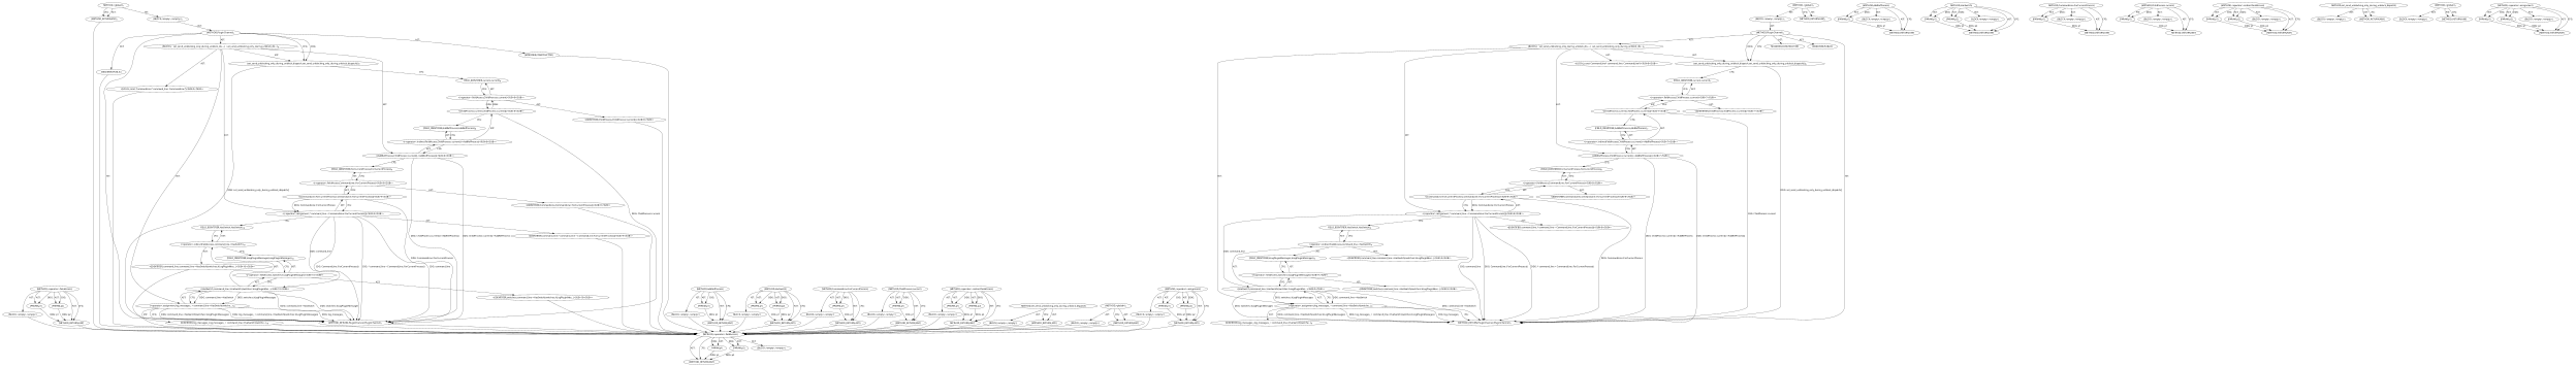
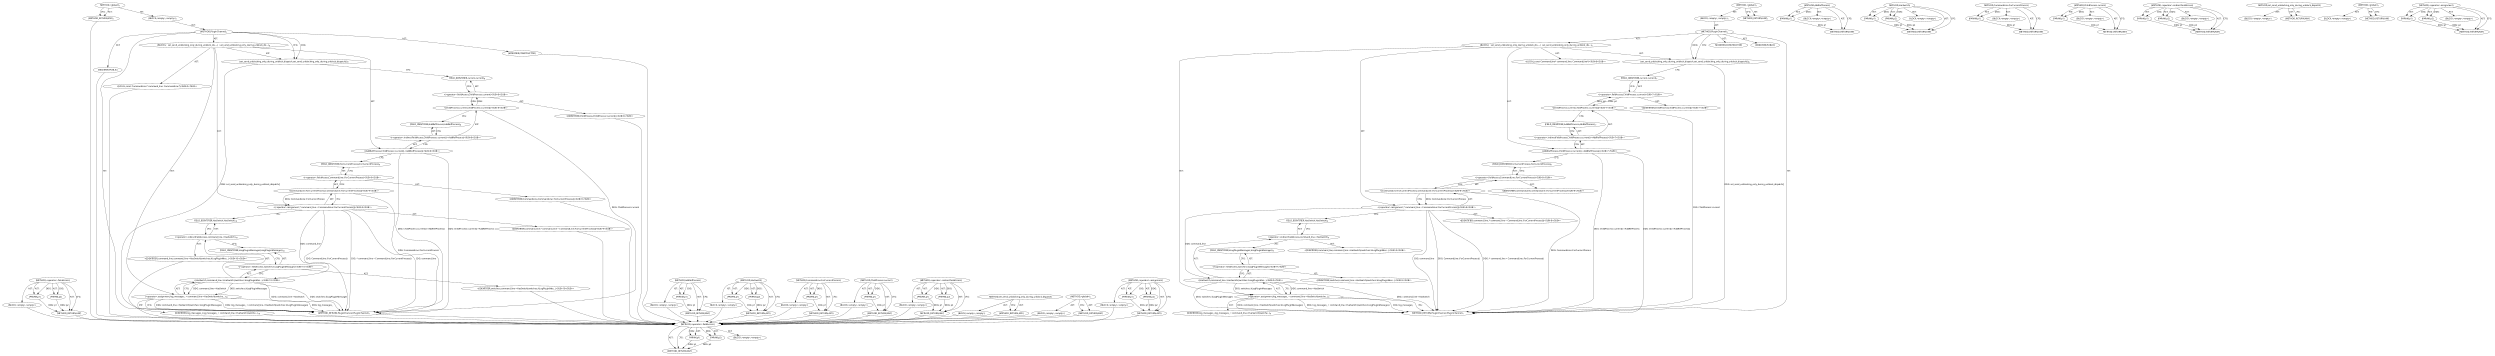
  digraph {
    fontname="Noto Sans"
    node [fontname="Noto Sans"]
    edge [fontname="Noto Sans"]
    n1 [label=<(METHOD,&lt;operator&gt;.fieldAccess)>]
    n2 [label=<(PARAM,p1)>]
    n3 [label=<(PARAM,p2)>]
    n4 [label=<(BLOCK,&lt;empty&gt;,&lt;empty&gt;)>]
    n5 [label=<(METHOD_RETURN,ANY)>]
    n6 [label=<(METHOD,&lt;operator&gt;.fieldAccess)>]
    n7 [label=<(PARAM,p1)>]
    n8 [label=<(PARAM,p2)>]
    n9 [label=<(BLOCK,&lt;empty&gt;,&lt;empty&gt;)>]
    n10 [label=<(METHOD_RETURN,ANY)>]
    n11 [label=<(METHOD,&lt;global&gt;)<SUB>1</SUB>>]
    n12 [label=<(BLOCK,&lt;empty&gt;,&lt;empty&gt;)<SUB>1</SUB>>]
    n13 [label=<(METHOD_RETURN,ANY)<SUB>1</SUB>>]
    n14 [label=<(METHOD,PluginChannel)<SUB>1</SUB>>]
    n15 [label=<(BLOCK,{   set_send_unblocking_only_during_unblock_dis...,{   set_send_unblocking_only_during_unblock_dis...)<SUB>6</SUB>>]
    n16 [label=<(set_send_unblocking_only_during_unblock_dispatch,set_send_unblocking_only_during_unblock_dispatch())<SUB>7</SUB>>]
    n17 [label=<(MODIFIER,CONSTRUCTOR)>]
    n18 [label=<(MODIFIER,PUBLIC)>]
    n19 [label=<(METHOD_RETURN,PluginChannel.PluginChannel)<SUB>1</SUB>>]
    n20 [label="<(AddRefProcess,ChildProcess::current()-&gt;AddRefProcess())<SUB>8</SUB>>"]
    n21 [label="<(LOCAL,const CommandLine* command_line: CommandLine*)<SUB>9</SUB>>"]
    n22 [label="<(&lt;operator&gt;.assignment,* command_line = CommandLine::ForCurrentProcess())<SUB>9</SUB>>"]
    n23 [label=<(&lt;operator&gt;.assignment,log_messages_ = command_line-&gt;HasSwitch(switche...)<SUB>10</SUB>>]
    n24 [label=<(FIELD_IDENTIFIER,current,current)<SUB>8</SUB>>]
    n25 [label="<(&lt;operator&gt;.indirectFieldAccess,ChildProcess::current()-&gt;AddRefProcess)<SUB>8</SUB>>"]
    n26 [label=<(FIELD_IDENTIFIER,ForCurrentProcess,ForCurrentProcess)<SUB>9</SUB>>]
    n27 [label="<(IDENTIFIER,command_line,* command_line = CommandLine::ForCurrentProcess())<SUB>9</SUB>>"]
    n28 [label="<(CommandLine.ForCurrentProcess,CommandLine::ForCurrentProcess())<SUB>9</SUB>>"]
    n29 [label="<(HasSwitch,command_line-&gt;HasSwitch(switches::kLogPluginMes...)<SUB>10</SUB>>"]
    n30 [label=<(FIELD_IDENTIFIER,HasSwitch,HasSwitch)<SUB>10</SUB>>]
    n31 [label=<(IDENTIFIER,log_messages_,log_messages_ = command_line-&gt;HasSwitch(switche...)<SUB>10</SUB>>]
    n32 [label="<(&lt;operator&gt;.fieldAccess,ChildProcess::current)<SUB>8</SUB>>"]
    n33 [label="<(ChildProcess.current,ChildProcess::current())<SUB>8</SUB>>"]
    n34 [label=<(FIELD_IDENTIFIER,AddRefProcess,AddRefProcess)<SUB>8</SUB>>]
    n35 [label="<(&lt;operator&gt;.fieldAccess,CommandLine::ForCurrentProcess)<SUB>9</SUB>>"]
    n36 [label="<(IDENTIFIER,ChildProcess,ChildProcess::current())<SUB>8</SUB>>"]
    n37 [label=<(&lt;operator&gt;.indirectFieldAccess,command_line-&gt;HasSwitch)<SUB>10</SUB>>]
    n38 [label="<(&lt;operator&gt;.fieldAccess,switches::kLogPluginMessages)<SUB>10</SUB>>"]
    n39 [label="<(IDENTIFIER,CommandLine,CommandLine::ForCurrentProcess())<SUB>9</SUB>>"]
    n40 [label="<(IDENTIFIER,command_line,command_line-&gt;HasSwitch(switches::kLogPluginMes...)<SUB>10</SUB>>"]
    n41 [label=<(FIELD_IDENTIFIER,kLogPluginMessages,kLogPluginMessages)<SUB>10</SUB>>]
    n42 [label="<(IDENTIFIER,switches,command_line-&gt;HasSwitch(switches::kLogPluginMes...)<SUB>10</SUB>>"]
    n43 [label=<(METHOD,AddRefProcess)>]
    n44 [label=<(PARAM,p1)>]
    n45 [label=<(BLOCK,&lt;empty&gt;,&lt;empty&gt;)>]
    n46 [label=<(METHOD_RETURN,ANY)>]
    n47 [label=<(METHOD,HasSwitch)>]
    n48 [label=<(PARAM,p1)>]
    n49 [label=<(PARAM,p2)>]
    n50 [label=<(BLOCK,&lt;empty&gt;,&lt;empty&gt;)>]
    n51 [label=<(METHOD_RETURN,ANY)>]
    n52 [label=<(METHOD,CommandLine.ForCurrentProcess)>]
    n53 [label=<(PARAM,p1)>]
    n54 [label=<(BLOCK,&lt;empty&gt;,&lt;empty&gt;)>]
    n55 [label=<(METHOD_RETURN,ANY)>]
    n56 [label=<(METHOD,ChildProcess.current)>]
    n57 [label=<(PARAM,p1)>]
    n58 [label=<(BLOCK,&lt;empty&gt;,&lt;empty&gt;)>]
    n59 [label=<(METHOD_RETURN,ANY)>]
    n60 [label=<(METHOD,&lt;operator&gt;.indirectFieldAccess)>]
    n61 [label=<(PARAM,p1)>]
    n62 [label=<(PARAM,p2)>]
    n63 [label=<(BLOCK,&lt;empty&gt;,&lt;empty&gt;)>]
    n64 [label=<(METHOD_RETURN,ANY)>]
    n65 [label=<(METHOD,set_send_unblocking_only_during_unblock_dispatch)>]
    n66 [label=<(BLOCK,&lt;empty&gt;,&lt;empty&gt;)>]
    n67 [label=<(METHOD_RETURN,ANY)>]
    n68 [label=<(METHOD,&lt;global&gt;)<SUB>1</SUB>>]
    n69 [label=<(BLOCK,&lt;empty&gt;,&lt;empty&gt;)>]
    n70 [label=<(METHOD_RETURN,ANY)>]
    n71 [label=<(METHOD,&lt;operator&gt;.assignment)>]
    n72 [label=<(PARAM,p1)>]
    n73 [label=<(PARAM,p2)>]
    n74 [label=<(BLOCK,&lt;empty&gt;,&lt;empty&gt;)>]
    n75 [label=<(METHOD_RETURN,ANY)>]
    n76 [label=<(METHOD,&lt;global&gt;)<SUB>1</SUB>>]
    n77 [label=<(BLOCK,&lt;empty&gt;,&lt;empty&gt;)<SUB>1</SUB>>]
    n78 [label=<(METHOD_RETURN,ANY)<SUB>1</SUB>>]
    n79 [label=<(METHOD,PluginChannel)<SUB>1</SUB>>]
    n80 [label=<(BLOCK,{   set_send_unblocking_only_during_unblock_dis...,{   set_send_unblocking_only_during_unblock_dis...)<SUB>5</SUB>>]
    n81 [label=<(set_send_unblocking_only_during_unblock_dispatch,set_send_unblocking_only_during_unblock_dispatch())<SUB>6</SUB>>]
    n82 [label=<(MODIFIER,CONSTRUCTOR)>]
    n83 [label=<(MODIFIER,PUBLIC)>]
    n84 [label=<(METHOD_RETURN,PluginChannel.PluginChannel)<SUB>1</SUB>>]
    n85 [label="<(AddRefProcess,ChildProcess::current()-&gt;AddRefProcess())<SUB>7</SUB>>"]
    n86 [label="<(LOCAL,const CommandLine* command_line: CommandLine*)<SUB>8</SUB>>"]
    n87 [label="<(&lt;operator&gt;.assignment,* command_line = CommandLine::ForCurrentProcess())<SUB>8</SUB>>"]
    n88 [label=<(&lt;operator&gt;.assignment,log_messages_ = command_line-&gt;HasSwitch(switche...)<SUB>9</SUB>>]
    n89 [label=<(FIELD_IDENTIFIER,current,current)<SUB>7</SUB>>]
    n90 [label="<(&lt;operator&gt;.indirectFieldAccess,ChildProcess::current()-&gt;AddRefProcess)<SUB>7</SUB>>"]
    n91 [label=<(FIELD_IDENTIFIER,ForCurrentProcess,ForCurrentProcess)<SUB>8</SUB>>]
    n92 [label="<(IDENTIFIER,command_line,* command_line = CommandLine::ForCurrentProcess())<SUB>8</SUB>>"]
    n93 [label="<(CommandLine.ForCurrentProcess,CommandLine::ForCurrentProcess())<SUB>8</SUB>>"]
    n94 [label="<(HasSwitch,command_line-&gt;HasSwitch(switches::kLogPluginMes...)<SUB>9</SUB>>"]
    n95 [label=<(FIELD_IDENTIFIER,HasSwitch,HasSwitch)<SUB>9</SUB>>]
    n96 [label=<(IDENTIFIER,log_messages_,log_messages_ = command_line-&gt;HasSwitch(switche...)<SUB>9</SUB>>]
    n97 [label="<(&lt;operator&gt;.fieldAccess,ChildProcess::current)<SUB>7</SUB>>"]
    n98 [label="<(ChildProcess.current,ChildProcess::current())<SUB>7</SUB>>"]
    n99 [label=<(FIELD_IDENTIFIER,AddRefProcess,AddRefProcess)<SUB>7</SUB>>]
    n100 [label="<(&lt;operator&gt;.fieldAccess,CommandLine::ForCurrentProcess)<SUB>8</SUB>>"]
    n101 [label="<(IDENTIFIER,ChildProcess,ChildProcess::current())<SUB>7</SUB>>"]
    n102 [label=<(&lt;operator&gt;.indirectFieldAccess,command_line-&gt;HasSwitch)<SUB>9</SUB>>]
    n103 [label="<(&lt;operator&gt;.fieldAccess,switches::kLogPluginMessages)<SUB>9</SUB>>"]
    n104 [label="<(IDENTIFIER,CommandLine,CommandLine::ForCurrentProcess())<SUB>8</SUB>>"]
    n105 [label="<(IDENTIFIER,command_line,command_line-&gt;HasSwitch(switches::kLogPluginMes...)<SUB>9</SUB>>"]
    n106 [label=<(FIELD_IDENTIFIER,kLogPluginMessages,kLogPluginMessages)<SUB>9</SUB>>]
    n107 [label="<(IDENTIFIER,switches,command_line-&gt;HasSwitch(switches::kLogPluginMes...)<SUB>9</SUB>>"]
    n108 [label=<(METHOD,AddRefProcess)>]
    n109 [label=<(PARAM,p1)>]
    n110 [label=<(BLOCK,&lt;empty&gt;,&lt;empty&gt;)>]
    n111 [label=<(METHOD_RETURN,ANY)>]
    n112 [label=<(METHOD,HasSwitch)>]
    n113 [label=<(PARAM,p1)>]
    n114 [label=<(PARAM,p2)>]
    n115 [label=<(BLOCK,&lt;empty&gt;,&lt;empty&gt;)>]
    n116 [label=<(METHOD_RETURN,ANY)>]
    n117 [label=<(METHOD,CommandLine.ForCurrentProcess)>]
    n118 [label=<(PARAM,p1)>]
    n119 [label=<(BLOCK,&lt;empty&gt;,&lt;empty&gt;)>]
    n120 [label=<(METHOD_RETURN,ANY)>]
    n121 [label=<(METHOD,ChildProcess.current)>]
    n122 [label=<(PARAM,p1)>]
    n123 [label=<(BLOCK,&lt;empty&gt;,&lt;empty&gt;)>]
    n124 [label=<(METHOD_RETURN,ANY)>]
    n125 [label=<(METHOD,&lt;operator&gt;.indirectFieldAccess)>]
    n126 [label=<(PARAM,p1)>]
    n127 [label=<(PARAM,p2)>]
    n128 [label=<(BLOCK,&lt;empty&gt;,&lt;empty&gt;)>]
    n129 [label=<(METHOD_RETURN,ANY)>]
    n130 [label=<(METHOD,set_send_unblocking_only_during_unblock_dispatch)>]
    n131 [label=<(BLOCK,&lt;empty&gt;,&lt;empty&gt;)>]
    n132 [label=<(METHOD_RETURN,ANY)>]
    n133 [label=<(METHOD,&lt;global&gt;)<SUB>1</SUB>>]
    n134 [label=<(BLOCK,&lt;empty&gt;,&lt;empty&gt;)>]
    n135 [label=<(METHOD_RETURN,ANY)>]
    n136 [label=<(METHOD,&lt;operator&gt;.assignment)>]
    n137 [label=<(PARAM,p1)>]
    n138 [label=<(PARAM,p2)>]
    n139 [label=<(BLOCK,&lt;empty&gt;,&lt;empty&gt;)>]
    n140 [label=<(METHOD_RETURN,ANY)>]
    n1 -> n2 [label="AST: "]
    n1 -> n2 [label="DDG: "]
    n1 -> n3 [label="AST: "]
    n1 -> n3 [label="DDG: "]
    n1 -> n4 [label="AST: "]
    n1 -> n5 [label="AST: "]
    n1 -> n5 [label="CFG: "]
    n2 -> n5 [label="DDG: p1"]
    n3 -> n5 [label="DDG: p2"]
    n4 -> n6
    n5 -> n6
    n6 -> n7 [label="AST: "]
    n6 -> n7 [label="DDG: "]
    n6 -> n8 [label="AST: "]
    n6 -> n8 [label="DDG: "]
    n6 -> n9 [label="AST: "]
    n6 -> n10 [label="AST: "]
    n6 -> n10 [label="CFG: "]
    n7 -> n10 [label="DDG: p1"]
    n8 -> n10 [label="DDG: p2"]
    n11 -> n12 [label="AST: "]
    n11 -> n13 [label="AST: "]
    n11 -> n13 [label="CFG: "]
    n12 -> n14 [label="AST: "]
    n13 -> n6
    n14 -> n15 [label="AST: "]
    n14 -> n16 [label="CFG: "]
    n14 -> n16 [label="DDG: "]
    n14 -> n17 [label="AST: "]
    n14 -> n18 [label="AST: "]
    n14 -> n19 [label="AST: "]
    n15 -> n16 [label="AST: "]
    n15 -> n20 [label="AST: "]
    n15 -> n21 [label="AST: "]
    n15 -> n22 [label="AST: "]
    n15 -> n23 [label="AST: "]
    n16 -> n19 [label="DDG: set_send_unblocking_only_during_unblock_dispatch()"]
    n16 -> n24 [label="CFG: "]
    n17 -> n6
    n18 -> n6
    n19 -> n6
    n20 -> n19 [label="DDG: ChildProcess::current()-&gt;AddRefProcess"]
    n20 -> n19 [label="DDG: ChildProcess::current()-&gt;AddRefProcess()"]
    n20 -> n25 [label="AST: "]
    n20 -> n26 [label="CFG: "]
    n21 -> n6
    n22 -> n19 [label="DDG: command_line"]
    n22 -> n19 [label="DDG: CommandLine::ForCurrentProcess()"]
    n22 -> n19 [label="DDG: * command_line = CommandLine::ForCurrentProcess()"]
    n22 -> n27 [label="AST: "]
    n22 -> n28 [label="AST: "]
    n22 -> n29 [label="DDG: command_line"]
    n22 -> n30 [label="CFG: "]
    n23 -> n19 [label="CFG: "]
    n23 -> n19 [label="DDG: command_line-&gt;HasSwitch(switches::kLogPluginMessages)"]
    n23 -> n19 [label="DDG: log_messages_ = command_line-&gt;HasSwitch(switches::kLogPluginMessages)"]
    n23 -> n19 [label="DDG: log_messages_"]
    n23 -> n29 [label="AST: "]
    n23 -> n31 [label="AST: "]
    n24 -> n32 [label="CFG: "]
    n25 -> n20 [label="CFG: "]
    n25 -> n33 [label="AST: "]
    n25 -> n34 [label="AST: "]
    n26 -> n35 [label="CFG: "]
    n27 -> n6
    n28 -> n19 [label="DDG: CommandLine::ForCurrentProcess"]
    n28 -> n22 [label="CFG: "]
    n28 -> n22 [label="DDG: CommandLine::ForCurrentProcess"]
    n28 -> n35 [label="AST: "]
    n29 -> n19 [label="DDG: command_line-&gt;HasSwitch"]
    n29 -> n19 [label="DDG: switches::kLogPluginMessages"]
    n29 -> n23 [label="CFG: "]
    n29 -> n23 [label="DDG: command_line-&gt;HasSwitch"]
    n29 -> n23 [label="DDG: switches::kLogPluginMessages"]
    n29 -> n37 [label="AST: "]
    n29 -> n38 [label="AST: "]
    n30 -> n37 [label="CFG: "]
    n31 -> n6
    n32 -> n24 [label="AST: "]
    n32 -> n33 [label="DDG: "]
    n32 -> n36 [label="AST: "]
    n33 -> n19 [label="DDG: ChildProcess::current"]
    n33 -> n32 [label="DDG: "]
    n33 -> n34 [label="CFG: "]
    n34 -> n25 [label="CFG: "]
    n35 -> n26 [label="AST: "]
    n35 -> n28 [label="CFG: "]
    n35 -> n39 [label="AST: "]
    n36 -> n6
    n37 -> n30 [label="AST: "]
    n37 -> n40 [label="AST: "]
    n37 -> n41 [label="CFG: "]
    n38 -> n29 [label="CFG: "]
    n38 -> n41 [label="AST: "]
    n38 -> n42 [label="AST: "]
    n39 -> n6
    n40 -> n6
    n41 -> n38 [label="CFG: "]
    n42 -> n6
    n43 -> n44 [label="AST: "]
    n43 -> n44 [label="DDG: "]
    n43 -> n45 [label="AST: "]
    n43 -> n46 [label="AST: "]
    n43 -> n46 [label="CFG: "]
    n44 -> n46 [label="DDG: p1"]
    n45 -> n6
    n46 -> n6
    n47 -> n48 [label="AST: "]
    n47 -> n48 [label="DDG: "]
    n47 -> n49 [label="AST: "]
    n47 -> n49 [label="DDG: "]
    n47 -> n50 [label="AST: "]
    n47 -> n51 [label="AST: "]
    n47 -> n51 [label="CFG: "]
    n48 -> n51 [label="DDG: p1"]
    n49 -> n51 [label="DDG: p2"]
    n50 -> n6
    n51 -> n6
    n52 -> n53 [label="AST: "]
    n52 -> n53 [label="DDG: "]
    n52 -> n54 [label="AST: "]
    n52 -> n55 [label="AST: "]
    n52 -> n55 [label="CFG: "]
    n53 -> n55 [label="DDG: p1"]
    n54 -> n6
    n55 -> n6
    n56 -> n57 [label="AST: "]
    n56 -> n57 [label="DDG: "]
    n56 -> n58 [label="AST: "]
    n56 -> n59 [label="AST: "]
    n56 -> n59 [label="CFG: "]
    n57 -> n59 [label="DDG: p1"]
    n58 -> n6
    n59 -> n6
    n60 -> n61 [label="AST: "]
    n60 -> n61 [label="DDG: "]
    n60 -> n62 [label="AST: "]
    n60 -> n62 [label="DDG: "]
    n60 -> n63 [label="AST: "]
    n60 -> n64 [label="AST: "]
    n60 -> n64 [label="CFG: "]
    n61 -> n64 [label="DDG: p1"]
    n62 -> n64 [label="DDG: p2"]
    n63 -> n6
    n64 -> n6
    n65 -> n66 [label="AST: "]
    n65 -> n67 [label="AST: "]
    n65 -> n67 [label="CFG: "]
    n66 -> n6
    n67 -> n6
    n68 -> n69 [label="AST: "]
    n68 -> n70 [label="AST: "]
    n68 -> n70 [label="CFG: "]
    n69 -> n6
    n70 -> n6
    n71 -> n72 [label="AST: "]
    n71 -> n72 [label="DDG: "]
    n71 -> n73 [label="AST: "]
    n71 -> n73 [label="DDG: "]
    n71 -> n74 [label="AST: "]
    n71 -> n75 [label="AST: "]
    n71 -> n75 [label="CFG: "]
    n72 -> n75 [label="DDG: p1"]
    n73 -> n75 [label="DDG: p2"]
    n74 -> n6
    n75 -> n6
    n76 -> n77 [label="AST: "]
    n76 -> n78 [label="AST: "]
    n76 -> n78 [label="CFG: "]
    n77 -> n79 [label="AST: "]
    n79 -> n80 [label="AST: "]
    n79 -> n81 [label="CFG: "]
    n79 -> n81 [label="DDG: "]
    n79 -> n82 [label="AST: "]
    n79 -> n83 [label="AST: "]
    n79 -> n84 [label="AST: "]
    n80 -> n81 [label="AST: "]
    n80 -> n85 [label="AST: "]
    n80 -> n86 [label="AST: "]
    n80 -> n87 [label="AST: "]
    n80 -> n88 [label="AST: "]
    n81 -> n84 [label="DDG: set_send_unblocking_only_during_unblock_dispatch()"]
    n81 -> n89 [label="CFG: "]
    n85 -> n84 [label="DDG: ChildProcess::current()-&gt;AddRefProcess"]
    n85 -> n84 [label="DDG: ChildProcess::current()-&gt;AddRefProcess()"]
    n85 -> n90 [label="AST: "]
    n85 -> n91 [label="CFG: "]
    n87 -> n84 [label="DDG: command_line"]
    n87 -> n84 [label="DDG: CommandLine::ForCurrentProcess()"]
    n87 -> n84 [label="DDG: * command_line = CommandLine::ForCurrentProcess()"]
    n87 -> n92 [label="AST: "]
    n87 -> n93 [label="AST: "]
    n87 -> n94 [label="DDG: command_line"]
    n87 -> n95 [label="CFG: "]
    n88 -> n84 [label="CFG: "]
    n88 -> n84 [label="DDG: command_line-&gt;HasSwitch(switches::kLogPluginMessages)"]
    n88 -> n84 [label="DDG: log_messages_ = command_line-&gt;HasSwitch(switches::kLogPluginMessages)"]
    n88 -> n84 [label="DDG: log_messages_"]
    n88 -> n94 [label="AST: "]
    n88 -> n96 [label="AST: "]
    n89 -> n97 [label="CFG: "]
    n90 -> n85 [label="CFG: "]
    n90 -> n98 [label="AST: "]
    n90 -> n99 [label="AST: "]
    n91 -> n100 [label="CFG: "]
    n93 -> n84 [label="DDG: CommandLine::ForCurrentProcess"]
    n93 -> n87 [label="CFG: "]
    n93 -> n87 [label="DDG: CommandLine::ForCurrentProcess"]
    n93 -> n100 [label="AST: "]
    n94 -> n84 [label="DDG: command_line-&gt;HasSwitch"]
    n94 -> n84 [label="DDG: switches::kLogPluginMessages"]
    n94 -> n88 [label="CFG: "]
    n94 -> n88 [label="DDG: command_line-&gt;HasSwitch"]
    n94 -> n88 [label="DDG: switches::kLogPluginMessages"]
    n94 -> n102 [label="AST: "]
    n94 -> n103 [label="AST: "]
    n95 -> n102 [label="CFG: "]
    n97 -> n89 [label="AST: "]
-   n97 -> n98 [label="CFG: "]
+   n97 -> n98 [label="DDG: p2"]
    n97 -> n101 [label="AST: "]
    n98 -> n84 [label="DDG: ChildProcess::current"]
-   n98 -> n97 [label="AST: "]
+   n98 -> n97 [label="DDG: p2"]
    n98 -> n99 [label="CFG: "]
    n99 -> n90 [label="CFG: "]
    n100 -> n91 [label="AST: "]
    n100 -> n93 [label="CFG: "]
    n100 -> n104 [label="AST: "]
    n102 -> n95 [label="AST: "]
    n102 -> n105 [label="AST: "]
    n102 -> n106 [label="CFG: "]
    n103 -> n94 [label="CFG: "]
    n103 -> n106 [label="AST: "]
    n103 -> n107 [label="AST: "]
    n106 -> n103 [label="CFG: "]
    n108 -> n109 [label="AST: "]
    n108 -> n109 [label="DDG: "]
    n108 -> n110 [label="AST: "]
    n108 -> n111 [label="AST: "]
    n108 -> n111 [label="CFG: "]
    n109 -> n111 [label="DDG: p1"]
    n112 -> n113 [label="AST: "]
    n112 -> n113 [label="DDG: "]
    n112 -> n114 [label="AST: "]
    n112 -> n114 [label="DDG: "]
    n112 -> n115 [label="AST: "]
    n112 -> n116 [label="AST: "]
    n112 -> n116 [label="CFG: "]
    n113 -> n116 [label="DDG: p1"]
    n114 -> n116 [label="DDG: p2"]
    n117 -> n118 [label="AST: "]
    n117 -> n118 [label="DDG: "]
    n117 -> n119 [label="AST: "]
    n117 -> n120 [label="AST: "]
    n117 -> n120 [label="CFG: "]
    n118 -> n120 [label="DDG: p1"]
    n121 -> n122 [label="AST: "]
    n121 -> n122 [label="DDG: "]
    n121 -> n123 [label="AST: "]
    n121 -> n124 [label="AST: "]
    n121 -> n124 [label="CFG: "]
    n122 -> n124 [label="DDG: p1"]
    n125 -> n126 [label="AST: "]
    n125 -> n126 [label="DDG: "]
    n125 -> n127 [label="AST: "]
    n125 -> n127 [label="DDG: "]
    n125 -> n128 [label="AST: "]
    n125 -> n129 [label="AST: "]
    n125 -> n129 [label="CFG: "]
    n126 -> n129 [label="DDG: p1"]
    n127 -> n129 [label="DDG: p2"]
    n130 -> n131 [label="AST: "]
    n130 -> n132 [label="AST: "]
    n130 -> n132 [label="CFG: "]
    n133 -> n134 [label="AST: "]
    n133 -> n135 [label="AST: "]
    n133 -> n135 [label="CFG: "]
    n136 -> n137 [label="AST: "]
    n136 -> n137 [label="DDG: "]
    n136 -> n138 [label="AST: "]
    n136 -> n138 [label="DDG: "]
    n136 -> n139 [label="AST: "]
    n136 -> n140 [label="AST: "]
    n136 -> n140 [label="CFG: "]
    n137 -> n140 [label="DDG: p1"]
    n138 -> n140 [label="DDG: p2"]
  }
